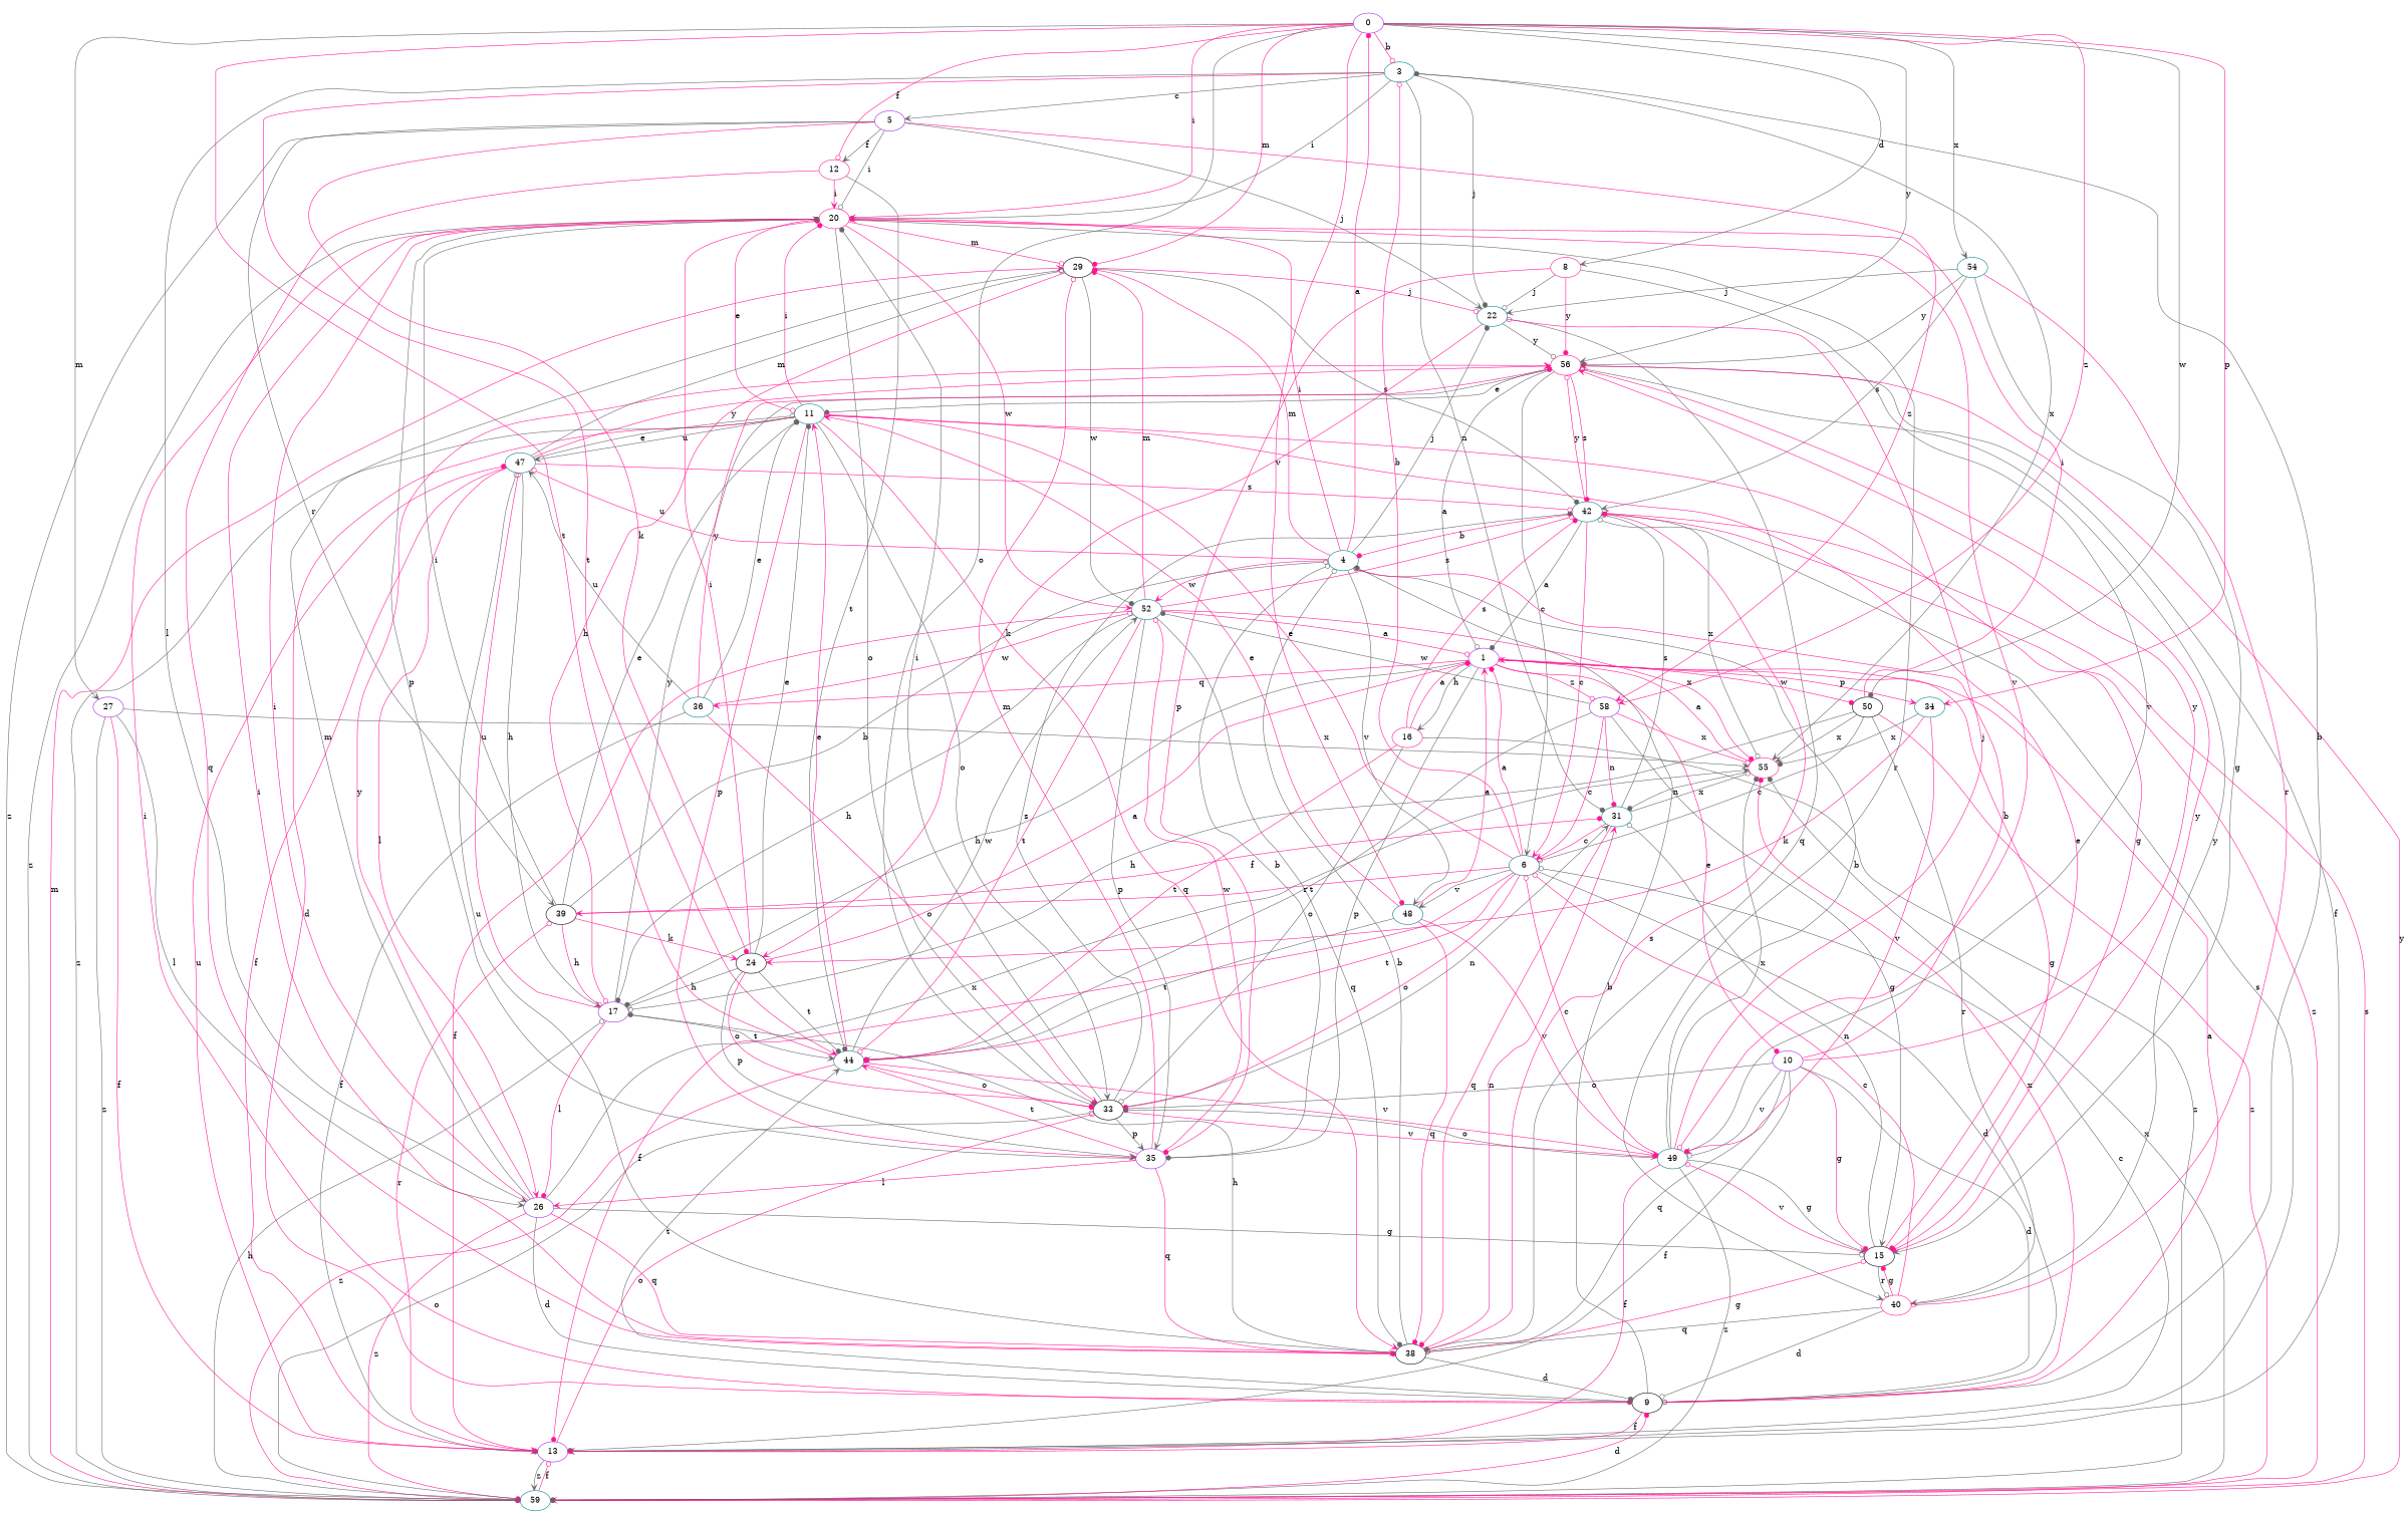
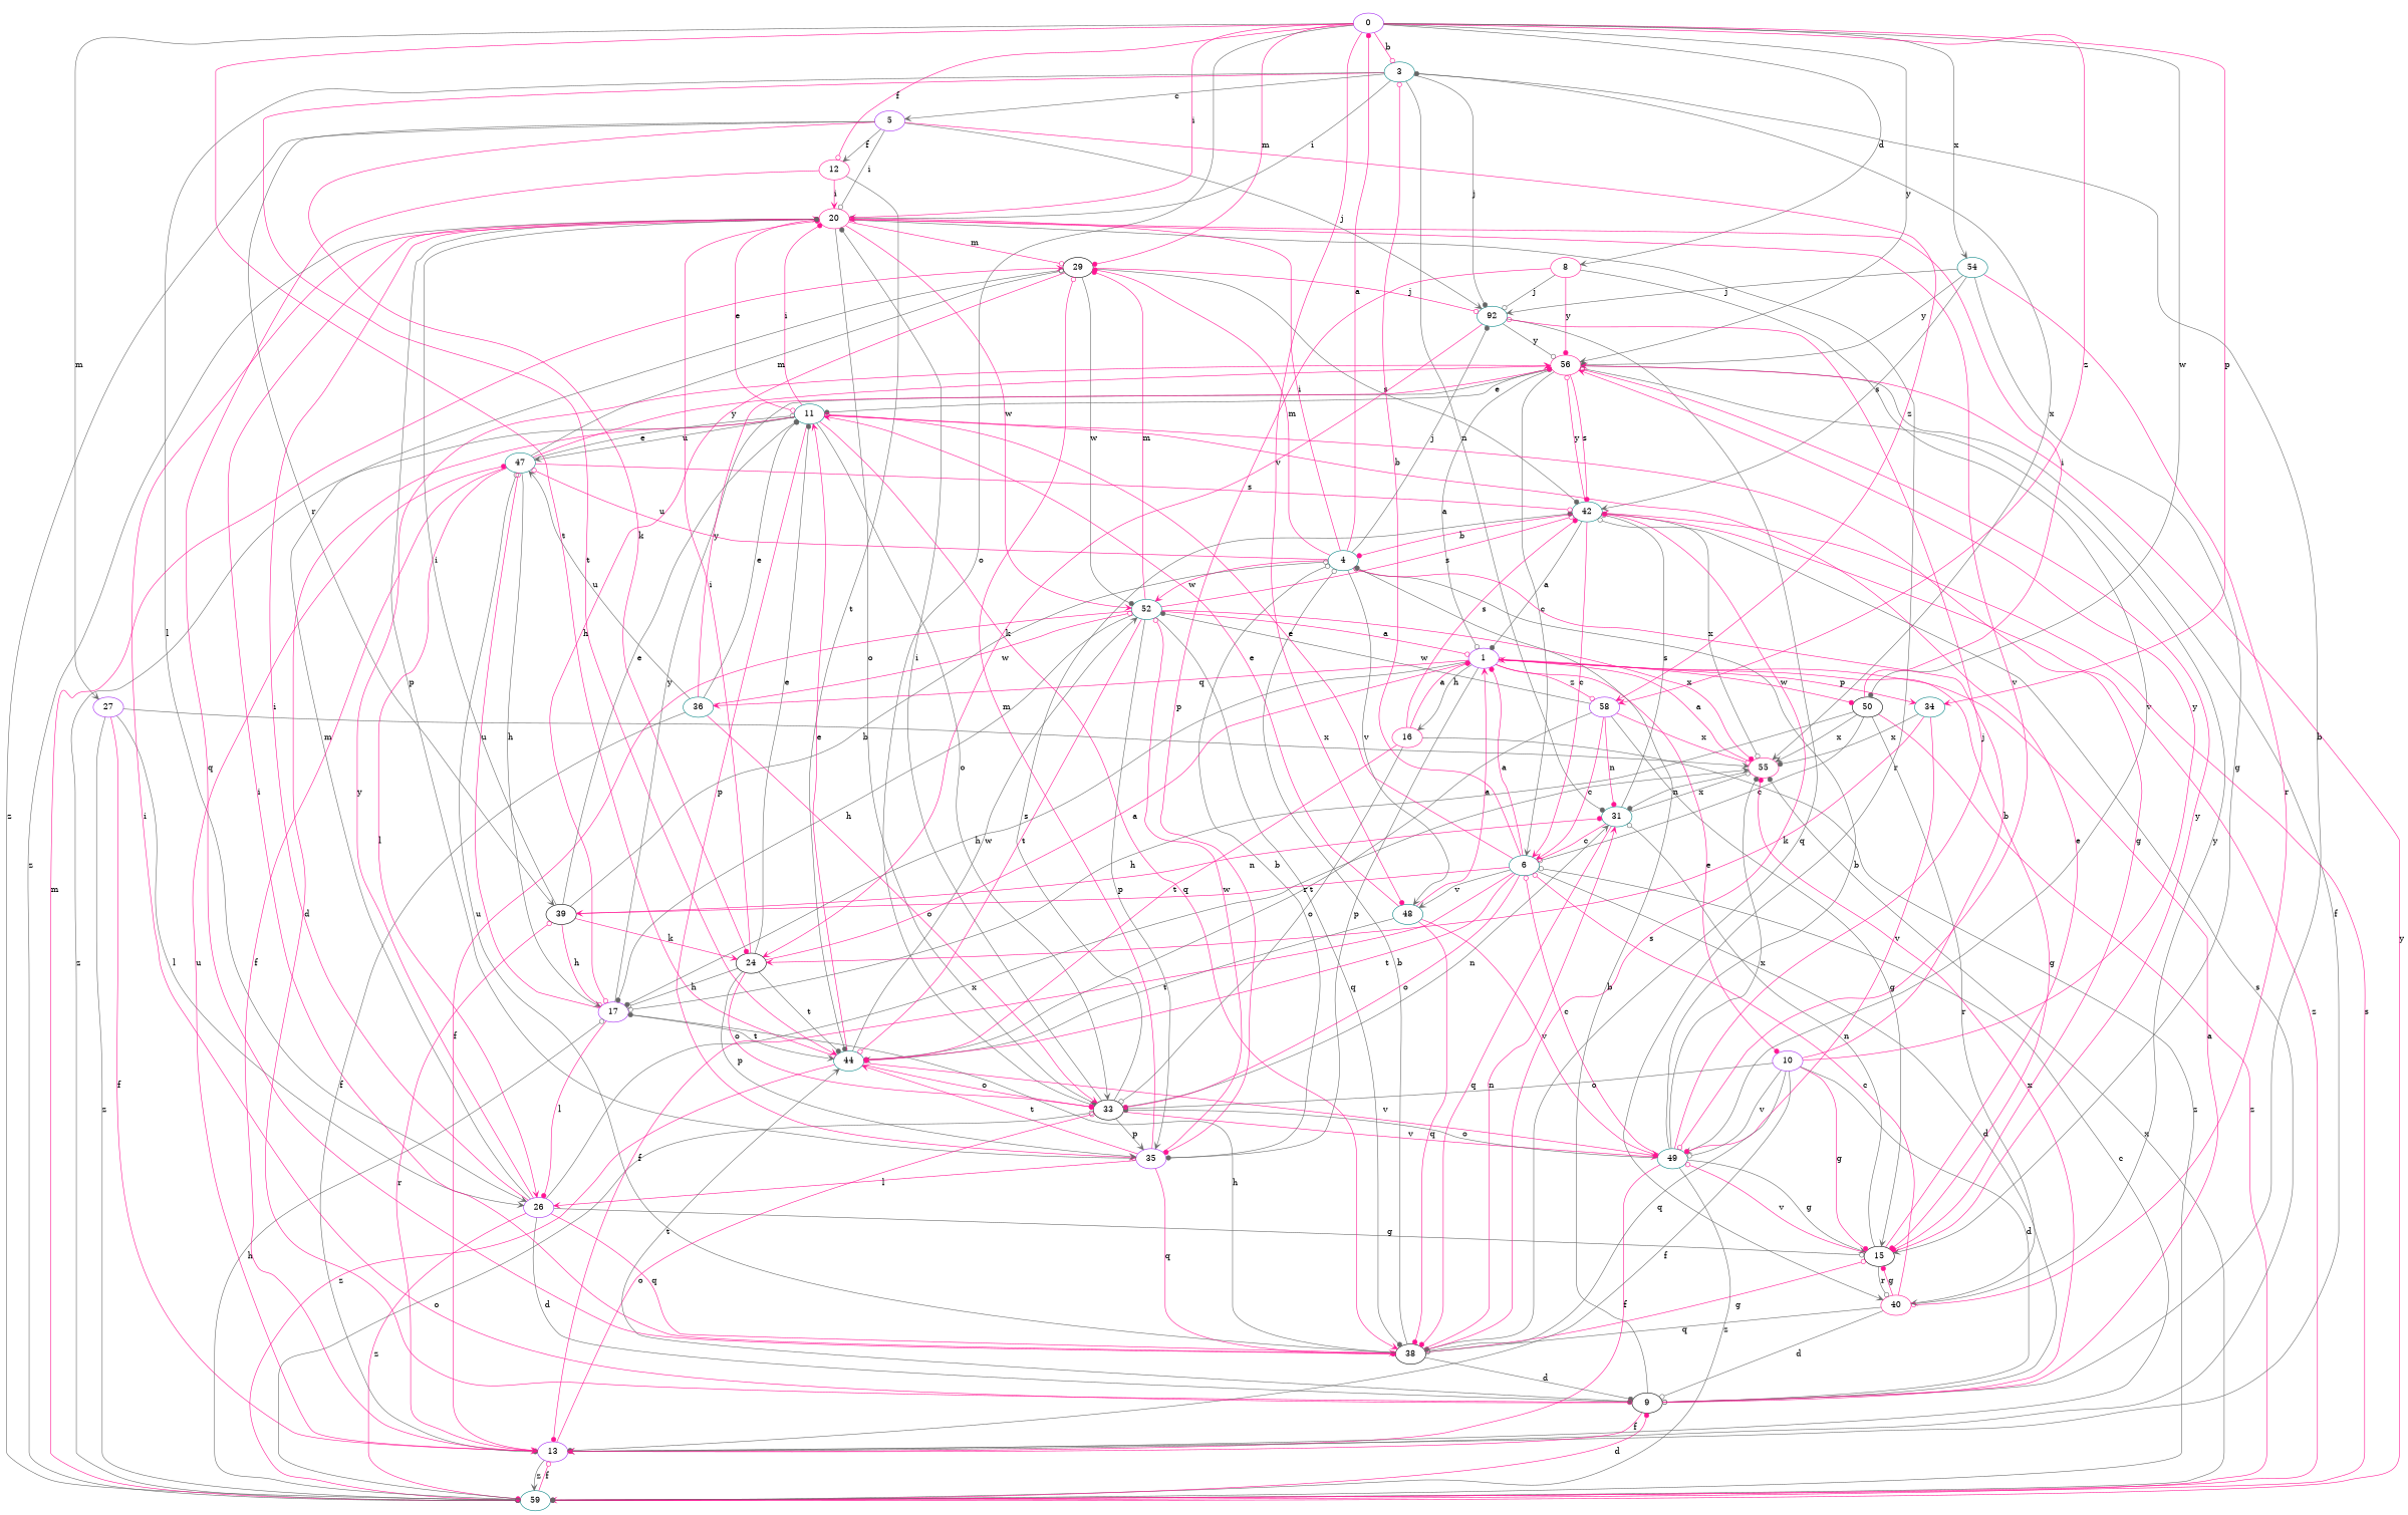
  strict digraph {
    node [color=teal]
    edge [arrowhead=dot color=deeppink]
    0 [color=purple]
    3
    8 [color=deeppink]
    12 [color=deeppink]
    20 [color=deeppink]
    27 [color=purple]
    29 [color=black]
    33 [color=black]
    34
    44
    48
    50 [color=black]
    54
    56 [color=deeppink]
    58 [color=purple]
    5 [color=purple]
-   22
+   22 [label=92]
    26 [color=purple]
    31
    55 [color=deeppink]
    35 [color=purple]
    49
    38 [color=black]
    52
    59
    11
    40 [color=deeppink]
    13 [color=purple]
    17 [color=purple]
    42
    24 [color=black]
    1 [color=purple]
    6
    15 [color=black]
    10 [color=purple]
    16 [color=deeppink]
    36
    4
    9 [color=black]
    47
    39 [color=black]
    0 -> 3 [arrowhead=odot label=b]
    0 -> 8 [arrowhead=vee color=gray40 label=d]
    0 -> 12 [arrowhead=odot label=f]
    0 -> 20 [arrowhead=vee label=i]
    0 -> 27 [arrowhead=vee color=gray40 label=m]
    0 -> 29 [label=m]
    0 -> 33 [arrowhead=odot color=gray40 label=o]
    0 -> 34 [arrowhead=vee label=p]
    0 -> 44 [arrowhead=odot label=t]
    0 -> 48 [label=v]
    0 -> 50 [color=gray40 label=w]
    0 -> 54 [arrowhead=vee color=gray40 label=x]
    0 -> 56 [arrowhead=vee color=gray40 label=y]
    0 -> 58 [arrowhead=vee label=z]
    3 -> 20 [arrowhead=odot color=gray40 label=i]
    3 -> 44 [arrowhead=vee label=t]
    3 -> 5 [arrowhead=vee color=gray40 label=c]
    3 -> 22 [color=gray40 label=j]
    3 -> 26 [arrowhead=vee color=gray40 label=l]
    3 -> 31 [color=gray40 label=n]
    3 -> 55 [arrowhead=vee color=gray40 label=x]
    8 -> 56 [label=y]
    8 -> 22 [arrowhead=odot color=gray40 label=j]
    8 -> 35 [label=p]
    8 -> 49 [arrowhead=vee color=gray40 label=v]
    12 -> 20 [arrowhead=vee label=i]
    12 -> 44 [color=gray40 label=t]
    12 -> 38 [arrowhead=odot label=q]
    20 -> 29 [arrowhead=odot label=m]
    20 -> 33 [color=gray40 label=o]
    20 -> 35 [arrowhead=odot color=gray40 label=p]
    20 -> 49 [arrowhead=odot label=v]
    20 -> 52 [arrowhead=vee label=w]
    20 -> 59 [color=gray40 label=z]
    20 -> 11 [arrowhead=odot label=e]
    20 -> 40 [arrowhead=vee color=gray40 label=r]
    27 -> 26 [arrowhead=vee color=gray40 label=l]
    27 -> 55 [arrowhead=vee color=gray40 label=x]
    27 -> 59 [arrowhead=odot color=gray40 label=z]
    27 -> 13 [arrowhead=odot label=f]
    29 -> 22 [arrowhead=odot label=j]
    29 -> 52 [color=gray40 label=w]
    29 -> 17 [arrowhead=odot label=h]
    29 -> 42 [color=gray40 label=s]
    33 -> 20 [color=gray40 label=i]
    33 -> 31 [arrowhead=vee color=gray40 label=n]
    33 -> 35 [arrowhead=vee color=gray40 label=p]
    33 -> 49 [arrowhead=vee label=v]
    33 -> 42 [color=gray40 label=s]
    34 -> 55 [color=gray40 label=x]
    34 -> 49 [label=v]
    34 -> 24 [arrowhead=vee label=k]
    44 -> 33 [label=o]
    44 -> 49 [label=v]
    44 -> 52 [arrowhead=vee color=gray40 label=w]
    44 -> 59 [label=z]
    44 -> 11 [arrowhead=vee label=e]
    48 -> 44 [arrowhead=vee color=gray40 label=t]
    48 -> 49 [arrowhead=vee label=v]
    48 -> 38 [label=q]
    48 -> 11 [arrowhead=vee label=e]
    48 -> 1 [arrowhead=vee label=a]
    50 -> 20 [arrowhead=vee label=i]
    50 -> 55 [arrowhead=vee color=gray40 label=x]
    50 -> 59 [label=z]
    50 -> 40 [arrowhead=vee color=gray40 label=r]
    50 -> 17 [arrowhead=odot color=gray40 label=h]
    50 -> 6 [arrowhead=odot color=gray40 label=c]
    54 -> 56 [color=gray40 label=y]
    54 -> 22 [arrowhead=vee color=gray40 label=j]
    54 -> 40 [arrowhead=odot label=r]
    54 -> 42 [arrowhead=vee color=gray40 label=s]
    54 -> 15 [arrowhead=vee color=gray40 label=g]
    56 -> 11 [color=gray40 label=e]
    56 -> 13 [arrowhead=vee color=gray40 label=f]
    56 -> 42 [label=s]
    56 -> 1 [arrowhead=odot color=gray40 label=a]
    56 -> 6 [arrowhead=vee color=gray40 label=c]
    58 -> 44 [color=gray40 label=t]
    58 -> 31 [label=n]
    58 -> 55 [arrowhead=odot label=x]
    58 -> 52 [color=gray40 label=w]
    58 -> 6 [arrowhead=vee label=c]
    58 -> 15 [arrowhead=vee color=gray40 label=g]
    5 -> 12 [arrowhead=vee color=gray40 label=f]
    5 -> 20 [arrowhead=odot color=gray40 label=i]
    5 -> 58 [arrowhead=vee label=z]
    5 -> 22 [arrowhead=vee color=gray40 label=j]
    5 -> 59 [arrowhead=odot color=gray40 label=z]
    5 -> 24 [label=k]
    5 -> 39 [arrowhead=vee color=gray40 label=r]
    22 -> 56 [arrowhead=odot color=gray40 label=y]
    22 -> 38 [color=gray40 label=q]
    22 -> 24 [arrowhead=vee label=k]
    26 -> 20 [label=i]
    26 -> 29 [arrowhead=odot color=gray40 label=m]
    26 -> 56 [arrowhead=vee label=y]
    26 -> 55 [arrowhead=vee color=gray40 label=x]
    26 -> 38 [arrowhead=vee label=q]
    26 -> 59 [label=z]
    26 -> 15 [arrowhead=odot color=gray40 label=g]
    26 -> 9 [color=gray40 label=d]
    31 -> 55 [arrowhead=odot color=gray40 label=x]
    31 -> 38 [label=q]
    31 -> 42 [arrowhead=odot color=gray40 label=s]
    31 -> 6 [arrowhead=odot label=c]
    55 -> 31 [color=gray40 label=n]
    55 -> 1 [arrowhead=vee label=a]
    35 -> 29 [arrowhead=odot label=m]
    35 -> 44 [arrowhead=vee label=t]
    35 -> 26 [arrowhead=vee label=l]
    35 -> 38 [label=q]
    35 -> 52 [arrowhead=odot label=w]
    35 -> 4 [arrowhead=odot color=gray40 label=b]
    49 -> 33 [color=gray40 label=o]
    49 -> 22 [arrowhead=odot label=j]
    49 -> 55 [color=gray40 label=x]
    49 -> 59 [color=gray40 label=z]
    49 -> 13 [label=f]
    49 -> 6 [arrowhead=odot label=c]
    49 -> 15 [arrowhead=vee color=gray40 label=g]
    49 -> 4 [arrowhead=odot color=gray40 label=b]
    38 -> 20 [arrowhead=vee label=i]
    38 -> 31 [arrowhead=vee label=n]
    38 -> 17 [color=gray40 label=h]
    38 -> 42 [label=s]
    38 -> 15 [arrowhead=odot label=g]
    38 -> 4 [arrowhead=odot color=gray40 label=b]
    38 -> 9 [color=gray40 label=d]
    38 -> 47 [arrowhead=odot color=gray40 label=u]
    52 -> 29 [label=m]
    52 -> 44 [arrowhead=odot label=t]
    52 -> 55 [label=x]
    52 -> 35 [arrowhead=vee color=gray40 label=p]
    52 -> 38 [color=gray40 label=q]
    52 -> 13 [arrowhead=vee label=f]
    52 -> 17 [color=gray40 label=h]
    52 -> 42 [arrowhead=odot label=s]
    52 -> 1 [arrowhead=odot label=a]
    59 -> 29 [arrowhead=vee label=m]
    59 -> 33 [arrowhead=odot color=gray40 label=o]
    59 -> 56 [arrowhead=vee label=y]
    59 -> 55 [color=gray40 label=x]
    59 -> 13 [arrowhead=odot label=f]
    59 -> 17 [arrowhead=odot color=gray40 label=h]
    59 -> 42 [arrowhead=vee label=s]
    59 -> 9 [label=d]
    11 -> 20 [label=i]
    11 -> 33 [arrowhead=vee color=gray40 label=o]
    11 -> 35 [arrowhead=vee label=p]
    11 -> 38 [arrowhead=vee label=q]
    11 -> 59 [arrowhead=odot color=gray40 label=z]
    11 -> 15 [label=g]
    11 -> 9 [arrowhead=odot label=d]
    11 -> 47 [arrowhead=vee color=gray40 label=u]
    40 -> 56 [arrowhead=odot color=gray40 label=y]
    40 -> 38 [arrowhead=odot color=gray40 label=q]
    40 -> 6 [arrowhead=odot label=c]
    40 -> 15 [label=g]
    40 -> 9 [arrowhead=odot color=gray40 label=d]
    13 -> 33 [arrowhead=odot label=o]
    13 -> 59 [arrowhead=vee color=gray40 label=z]
    13 -> 42 [arrowhead=odot color=gray40 label=s]
    13 -> 6 [arrowhead=odot color=gray40 label=c]
    13 -> 47 [label=u]
    13 -> 39 [arrowhead=odot label=r]
    17 -> 44 [arrowhead=vee color=gray40 label=t]
    17 -> 56 [arrowhead=odot color=gray40 label=y]
    17 -> 26 [label=l]
    17 -> 47 [arrowhead=odot label=u]
    42 -> 56 [arrowhead=odot label=y]
    42 -> 55 [arrowhead=odot color=gray40 label=x]
    42 -> 59 [arrowhead=vee label=z]
    42 -> 1 [color=gray40 label=a]
    42 -> 6 [arrowhead=vee label=c]
    42 -> 4 [label=b]
    24 -> 20 [label=i]
    24 -> 33 [label=o]
    24 -> 44 [color=gray40 label=t]
    24 -> 35 [arrowhead=vee color=gray40 label=p]
    24 -> 11 [color=gray40 label=e]
    24 -> 17 [arrowhead=odot color=gray40 label=h]
    24 -> 1 [arrowhead=odot label=a]
    1 -> 34 [arrowhead=vee label=p]
    1 -> 50 [label=w]
    1 -> 58 [arrowhead=odot label=z]
    1 -> 35 [color=gray40 label=p]
    1 -> 17 [color=gray40 label=h]
    1 -> 15 [label=g]
    1 -> 10 [label=e]
    1 -> 16 [arrowhead=vee color=gray40 label=h]
    1 -> 36 [arrowhead=vee label=q]
    6 -> 3 [arrowhead=odot label=b]
    6 -> 33 [label=o]
    6 -> 44 [arrowhead=odot label=t]
    6 -> 48 [arrowhead=vee color=gray40 label=v]
    6 -> 11 [arrowhead=odot label=e]
    6 -> 13 [label=f]
    6 -> 1 [label=a]
    6 -> 9 [arrowhead=odot color=gray40 label=d]
    6 -> 39 [arrowhead=vee label=r]
    15 -> 56 [arrowhead=odot label=y]
    15 -> 31 [arrowhead=odot color=gray40 label=n]
    15 -> 49 [arrowhead=odot label=v]
    15 -> 11 [arrowhead=odot label=e]
    15 -> 40 [arrowhead=odot color=gray40 label=r]
    10 -> 33 [arrowhead=odot color=gray40 label=o]
    10 -> 56 [arrowhead=vee label=y]
    10 -> 49 [arrowhead=odot color=gray40 label=v]
    10 -> 38 [arrowhead=odot color=gray40 label=q]
    10 -> 13 [color=gray40 label=f]
    10 -> 15 [label=g]
    10 -> 4 [arrowhead=odot label=b]
    10 -> 9 [arrowhead=odot color=gray40 label=d]
    16 -> 33 [arrowhead=odot color=gray40 label=o]
    16 -> 44 [label=t]
    16 -> 59 [color=gray40 label=z]
    16 -> 42 [label=s]
    16 -> 1 [label=a]
    36 -> 33 [arrowhead=vee label=o]
    36 -> 56 [label=y]
    36 -> 52 [arrowhead=odot label=w]
    36 -> 11 [color=gray40 label=e]
    36 -> 13 [color=gray40 label=f]
    36 -> 47 [arrowhead=vee color=gray40 label=u]
    4 -> 0 [label=a]
    4 -> 20 [arrowhead=odot label=i]
    4 -> 29 [label=m]
    4 -> 48 [arrowhead=vee color=gray40 label=v]
    4 -> 22 [color=gray40 label=j]
    4 -> 52 [arrowhead=vee label=w]
    4 -> 47 [arrowhead=odot label=u]
    9 -> 3 [color=gray40 label=b]
    9 -> 20 [label=i]
    9 -> 44 [arrowhead=vee color=gray40 label=t]
    9 -> 55 [label=x]
    9 -> 13 [arrowhead=vee label=f]
    9 -> 1 [arrowhead=odot label=a]
    9 -> 4 [color=gray40 label=b]
    47 -> 29 [arrowhead=odot color=gray40 label=m]
    47 -> 56 [arrowhead=vee label=y]
    47 -> 26 [arrowhead=vee label=l]
    47 -> 11 [arrowhead=odot color=gray40 label=e]
    47 -> 13 [arrowhead=vee label=f]
    47 -> 17 [arrowhead=vee color=gray40 label=h]
    47 -> 42 [arrowhead=odot label=s]
    39 -> 20 [color=gray40 label=i]
-   39 -> 31 [label=f]
+   39 -> 31 [label=n]
    39 -> 11 [color=gray40 label=e]
    39 -> 17 [arrowhead=odot label=h]
    39 -> 24 [arrowhead=vee label=k]
    39 -> 4 [arrowhead=odot color=gray40 label=b]
  }
